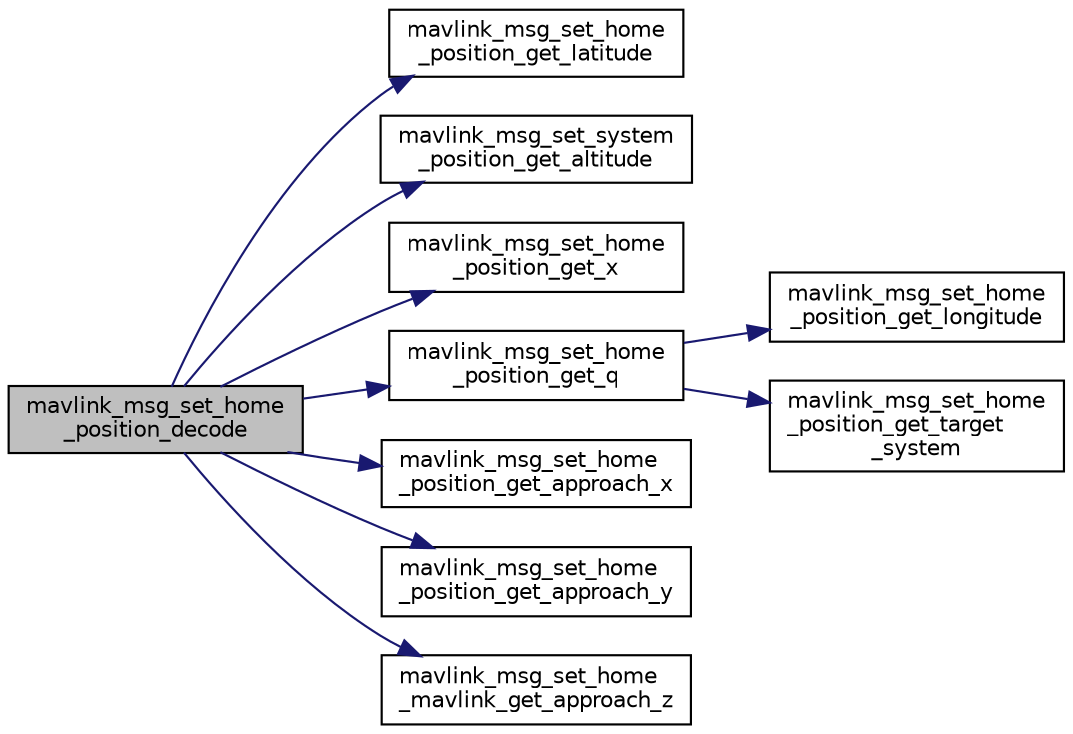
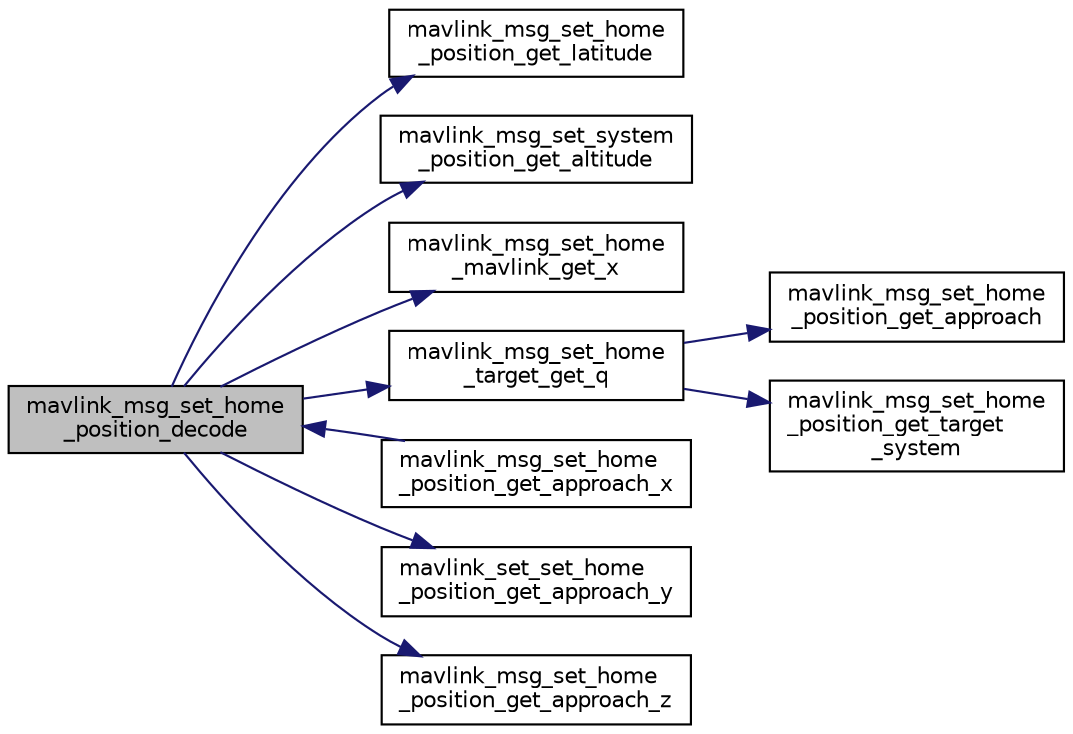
  digraph {
    rankdir=LR
    node [color=black fillcolor=white fontname=Helvetica fontsize=10 shape=record style=filled]
    edge [color=midnightblue fontname=Helvetica fontsize=10 labelfontname=Helvetica labelfontsize=10 style=solid]
    n1 [fillcolor=grey75 fontcolor=black height=0.2 label="mavlink_msg_set_home\l_position_decode" width=0.4]
    n2 [height=0.2 label="mavlink_msg_set_home\l_position_get_latitude" width=0.4]
    n3 [height=0.2 label="mavlink_msg_set_system\l_position_get_altitude" width=0.4]
-   n4 [height=0.2 label="mavlink_msg_set_home\l_position_get_x" width=0.4]
-   n5 [height=0.2 label="mavlink_msg_set_home\l_position_get_q" width=0.4]
+   n4 [height=0.2 label="mavlink_msg_set_home\l_mavlink_get_x" width=0.4]
+   n5 [height=0.2 label="mavlink_msg_set_home\l_target_get_q" width=0.4]
    n6 [height=0.2 label="mavlink_msg_set_home\l_position_get_approach_x" width=0.4]
-   n7 [height=0.2 label="mavlink_msg_set_home\l_position_get_approach_y" width=0.4]
-   n8 [height=0.2 label="mavlink_msg_set_home\l_mavlink_get_approach_z" width=0.4]
-   n9 [height=0.2 label="mavlink_msg_set_home\l_position_get_longitude" width=0.4]
+   n7 [height=0.2 label="mavlink_set_set_home\l_position_get_approach_y" width=0.4]
+   n8 [height=0.2 label="mavlink_msg_set_home\l_position_get_approach_z" width=0.4]
+   n9 [height=0.2 label="mavlink_msg_set_home\l_position_get_approach" width=0.4]
    n10 [height=0.2 label="mavlink_msg_set_home\l_position_get_target\l_system" width=0.4]
    n1 -> n2
    n1 -> n3
    n1 -> n4
    n1 -> n5
-   n1 -> n6
+   n6 -> n1
    n1 -> n7
    n1 -> n8
    n5 -> n9
    n5 -> n10
  }
